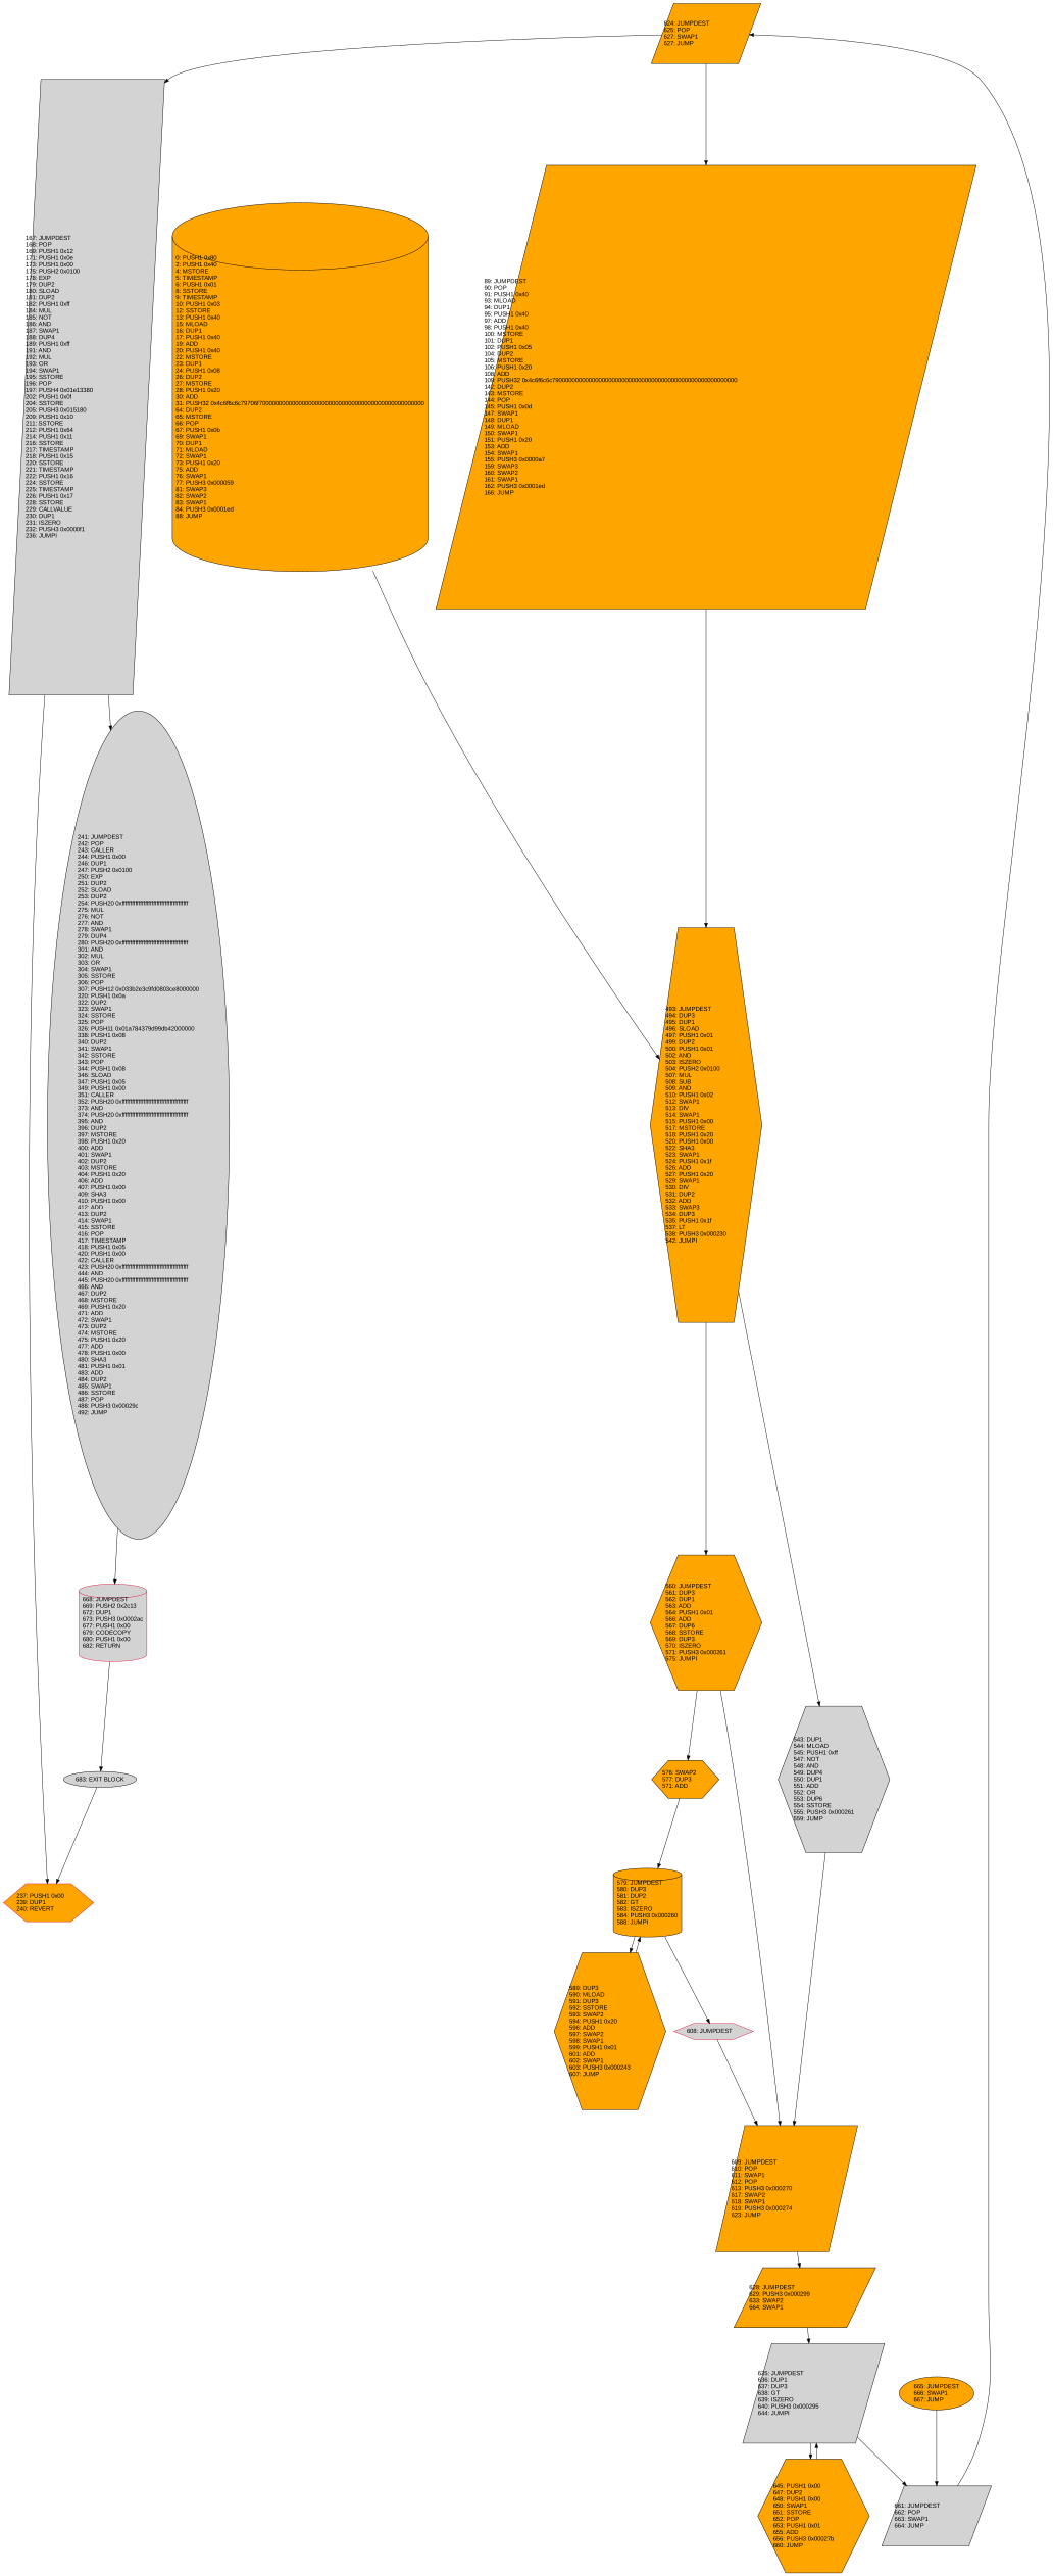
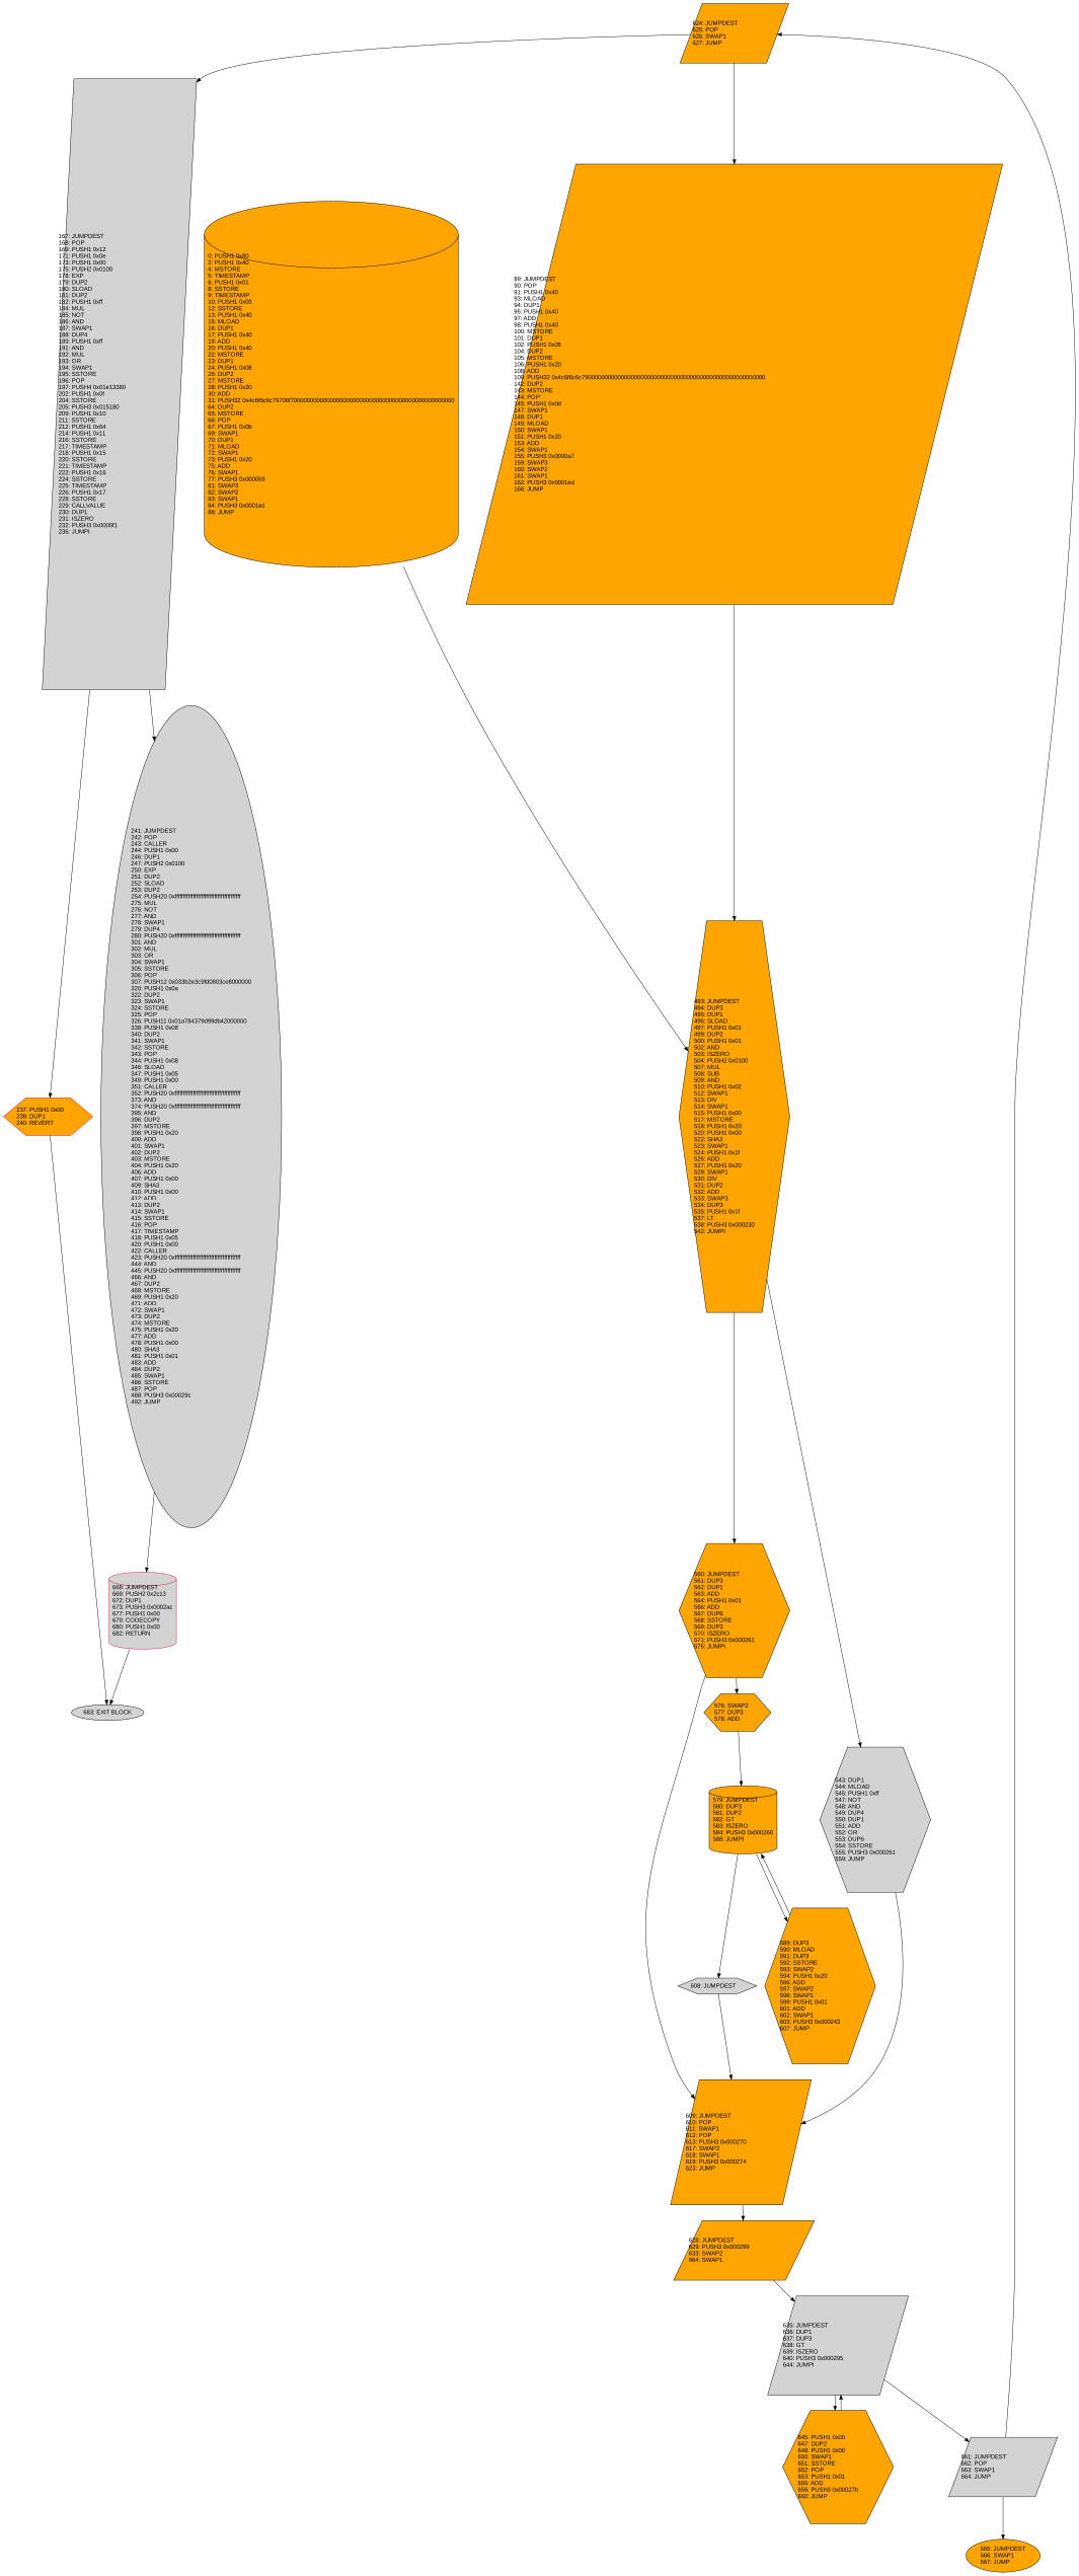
  digraph {
    rankdir=UD
    node [color=black fillcolor=orange fontcolor=black fontname=arial shape=hexagon style=filled]
-   n1 [label="624: JUMPDEST\l625: POP\l627: SWAP1\l627: JUMP\l" shape=parallelogram]
+   n1 [label="624: JUMPDEST\l625: POP\l626: SWAP1\l627: JUMP\l" shape=parallelogram]
    n2 [label="89: JUMPDEST\l90: POP\l91: PUSH1 0x40\l93: MLOAD\l94: DUP1\l95: PUSH1 0x40\l97: ADD\l98: PUSH1 0x40\l100: MSTORE\l101: DUP1\l102: PUSH1 0x05\l104: DUP2\l105: MSTORE\l106: PUSH1 0x20\l108: ADD\l109: PUSH32 0x4c6f6c6c79000000000000000000000000000000000000000000000000000000\l142: DUP2\l143: MSTORE\l144: POP\l145: PUSH1 0x0d\l147: SWAP1\l148: DUP1\l149: MLOAD\l150: SWAP1\l151: PUSH1 0x20\l153: ADD\l154: SWAP1\l155: PUSH3 0x0000a7\l159: SWAP3\l160: SWAP2\l161: SWAP1\l162: PUSH3 0x0001ed\l166: JUMP\l" shape=parallelogram]
    n3 [fillcolor=lightgrey label="167: JUMPDEST\l168: POP\l169: PUSH1 0x12\l171: PUSH1 0x0e\l173: PUSH1 0x00\l175: PUSH2 0x0100\l178: EXP\l179: DUP2\l180: SLOAD\l181: DUP2\l182: PUSH1 0xff\l184: MUL\l185: NOT\l186: AND\l187: SWAP1\l188: DUP4\l189: PUSH1 0xff\l191: AND\l192: MUL\l193: OR\l194: SWAP1\l195: SSTORE\l196: POP\l197: PUSH4 0x01e13380\l202: PUSH1 0x0f\l204: SSTORE\l205: PUSH3 0x015180\l209: PUSH1 0x10\l211: SSTORE\l212: PUSH1 0x64\l214: PUSH1 0x11\l216: SSTORE\l217: TIMESTAMP\l218: PUSH1 0x15\l220: SSTORE\l221: TIMESTAMP\l222: PUSH1 0x16\l224: SSTORE\l225: TIMESTAMP\l226: PUSH1 0x17\l228: SSTORE\l229: CALLVALUE\l230: DUP1\l231: ISZERO\l232: PUSH3 0x0000f1\l236: JUMPI\l" shape=parallelogram]
    n4 [label="493: JUMPDEST\l494: DUP3\l495: DUP1\l496: SLOAD\l497: PUSH1 0x01\l499: DUP2\l500: PUSH1 0x01\l502: AND\l503: ISZERO\l504: PUSH2 0x0100\l507: MUL\l508: SUB\l509: AND\l510: PUSH1 0x02\l512: SWAP1\l513: DIV\l514: SWAP1\l515: PUSH1 0x00\l517: MSTORE\l518: PUSH1 0x20\l520: PUSH1 0x00\l522: SHA3\l523: SWAP1\l524: PUSH1 0x1f\l526: ADD\l527: PUSH1 0x20\l529: SWAP1\l530: DIV\l531: DUP2\l532: ADD\l533: SWAP3\l534: DUP3\l535: PUSH1 0x1f\l537: LT\l538: PUSH3 0x000230\l542: JUMPI\l"]
    n5 [fillcolor=lightgrey label="241: JUMPDEST\l242: POP\l243: CALLER\l244: PUSH1 0x00\l246: DUP1\l247: PUSH2 0x0100\l250: EXP\l251: DUP2\l252: SLOAD\l253: DUP2\l254: PUSH20 0xffffffffffffffffffffffffffffffffffffffff\l275: MUL\l276: NOT\l277: AND\l278: SWAP1\l279: DUP4\l280: PUSH20 0xffffffffffffffffffffffffffffffffffffffff\l301: AND\l302: MUL\l303: OR\l304: SWAP1\l305: SSTORE\l306: POP\l307: PUSH12 0x033b2e3c9fd0803ce8000000\l320: PUSH1 0x0a\l322: DUP2\l323: SWAP1\l324: SSTORE\l325: POP\l326: PUSH11 0x01a784379d99db42000000\l338: PUSH1 0x08\l340: DUP2\l341: SWAP1\l342: SSTORE\l343: POP\l344: PUSH1 0x08\l346: SLOAD\l347: PUSH1 0x05\l349: PUSH1 0x00\l351: CALLER\l352: PUSH20 0xffffffffffffffffffffffffffffffffffffffff\l373: AND\l374: PUSH20 0xffffffffffffffffffffffffffffffffffffffff\l395: AND\l396: DUP2\l397: MSTORE\l398: PUSH1 0x20\l400: ADD\l401: SWAP1\l402: DUP2\l403: MSTORE\l404: PUSH1 0x20\l406: ADD\l407: PUSH1 0x00\l409: SHA3\l410: PUSH1 0x00\l412: ADD\l413: DUP2\l414: SWAP1\l415: SSTORE\l416: POP\l417: TIMESTAMP\l418: PUSH1 0x05\l420: PUSH1 0x00\l422: CALLER\l423: PUSH20 0xffffffffffffffffffffffffffffffffffffffff\l444: AND\l445: PUSH20 0xffffffffffffffffffffffffffffffffffffffff\l466: AND\l467: DUP2\l468: MSTORE\l469: PUSH1 0x20\l471: ADD\l472: SWAP1\l473: DUP2\l474: MSTORE\l475: PUSH1 0x20\l477: ADD\l478: PUSH1 0x00\l480: SHA3\l481: PUSH1 0x01\l483: ADD\l484: DUP2\l485: SWAP1\l486: SSTORE\l487: POP\l488: PUSH3 0x00029c\l492: JUMP\l" shape=ellipse]
    n6 [color=crimson label="237: PUSH1 0x00\l239: DUP1\l240: REVERT\l"]
    n7 [label="579: JUMPDEST\l580: DUP3\l581: DUP2\l582: GT\l583: ISZERO\l584: PUSH3 0x000260\l588: JUMPI\l" shape=cylinder]
-   n8 [color=crimson fillcolor=lightgrey label="608: JUMPDEST\l"]
+   n8 [fillcolor=lightgrey label="608: JUMPDEST\l"]
    n9 [label="589: DUP3\l590: MLOAD\l591: DUP3\l592: SSTORE\l593: SWAP2\l594: PUSH1 0x20\l596: ADD\l597: SWAP2\l598: SWAP1\l599: PUSH1 0x01\l601: ADD\l602: SWAP1\l603: PUSH3 0x000243\l607: JUMP\l"]
    n10 [label="609: JUMPDEST\l610: POP\l611: SWAP1\l612: POP\l613: PUSH3 0x000270\l617: SWAP2\l618: SWAP1\l619: PUSH3 0x000274\l623: JUMP\l" shape=parallelogram]
    n11 [fillcolor=lightgrey label="635: JUMPDEST\l636: DUP1\l637: DUP3\l638: GT\l639: ISZERO\l640: PUSH3 0x000295\l644: JUMPI\l" shape=parallelogram]
    n12 [fillcolor=lightgrey label="661: JUMPDEST\l662: POP\l663: SWAP1\l664: JUMP\l" shape=parallelogram]
    n13 [label="645: PUSH1 0x00\l647: DUP2\l648: PUSH1 0x00\l650: SWAP1\l651: SSTORE\l652: POP\l653: PUSH1 0x01\l655: ADD\l656: PUSH3 0x00027b\l660: JUMP\l"]
    n14 [label="665: JUMPDEST\l666: SWAP1\l667: JUMP\l" shape=ellipse]
    n15 [fillcolor=lightgrey label="543: DUP1\l544: MLOAD\l545: PUSH1 0xff\l547: NOT\l548: AND\l549: DUP4\l550: DUP1\l551: ADD\l552: OR\l553: DUP6\l554: SSTORE\l555: PUSH3 0x000261\l559: JUMP\l"]
    n16 [label="628: JUMPDEST\l629: PUSH3 0x000299\l633: SWAP2\l664: SWAP1\l" shape=parallelogram]
-   n17 [label="576: SWAP2\l577: DUP3\l571: ADD\l"]
+   n17 [label="576: SWAP2\l577: DUP3\l578: ADD\l"]
    n18 [label="560: JUMPDEST\l561: DUP3\l562: DUP1\l563: ADD\l564: PUSH1 0x01\l566: ADD\l567: DUP6\l568: SSTORE\l569: DUP3\l570: ISZERO\l571: PUSH3 0x000261\l575: JUMPI\l"]
    n19 [color=crimson fillcolor=lightgrey label="668: JUMPDEST\l669: PUSH2 0x2c13\l672: DUP1\l673: PUSH3 0x0002ac\l677: PUSH1 0x00\l679: CODECOPY\l680: PUSH1 0x00\l682: RETURN\l" shape=cylinder]
    n20 [fillcolor=lightgrey label="683: EXIT BLOCK\l" shape=ellipse]
    n21 [label="0: PUSH1 0x80\l2: PUSH1 0x40\l4: MSTORE\l5: TIMESTAMP\l6: PUSH1 0x01\l8: SSTORE\l9: TIMESTAMP\l10: PUSH1 0x03\l12: SSTORE\l13: PUSH1 0x40\l15: MLOAD\l16: DUP1\l17: PUSH1 0x40\l19: ADD\l20: PUSH1 0x40\l22: MSTORE\l23: DUP1\l24: PUSH1 0x08\l26: DUP2\l27: MSTORE\l28: PUSH1 0x20\l30: ADD\l31: PUSH32 0x4c6f6c6c79706f70000000000000000000000000000000000000000000000000\l64: DUP2\l65: MSTORE\l66: POP\l67: PUSH1 0x0b\l69: SWAP1\l70: DUP1\l71: MLOAD\l72: SWAP1\l73: PUSH1 0x20\l75: ADD\l76: SWAP1\l77: PUSH3 0x000059\l81: SWAP3\l82: SWAP2\l83: SWAP1\l84: PUSH3 0x0001ed\l88: JUMP\l" shape=cylinder]
    n1 -> n2
    n1 -> n3
    n2 -> n4
    n3 -> n5
    n3 -> n6
    n4 -> n15
    n4 -> n18
    n5 -> n19
-   n20 -> n6
+   n6 -> n20
    n7 -> n8
    n7 -> n9
    n8 -> n10
    n9 -> n7
    n10 -> n16
    n11 -> n12
    n11 -> n13
    n12 -> n1
-   n14 -> n12
+   n12 -> n14
    n13 -> n11
    n15 -> n10
    n16 -> n11
    n17 -> n7
    n18 -> n10
    n18 -> n17
    n19 -> n20
    n21 -> n4
  }
